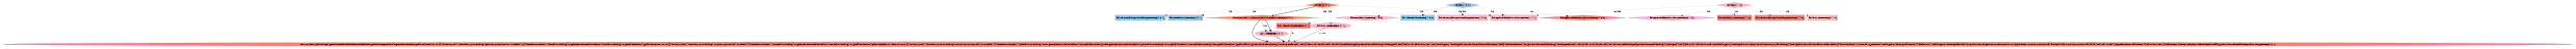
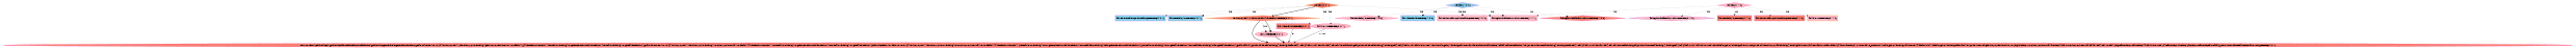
  digraph {
    fontname="Patrick Hand"
    node [color=deeppink fillcolor=lightpink fontname="Patrick Hand" shape=box style=filled]
    edge [arrowhead=box fontname="Patrick Hand" style=dotted]
    n1 [fillcolor=salmon label="return new Indexer(){public void begin(){}public void partitionDelete(DeletionTime deletionTime){}public void rangeTombstone(RangeTombstone tombstone){}public void insertRow(Row row){if (isPrimaryKeyIndex()) {indexPrimaryKey(row.clustering(),getPrimaryKeyIndexLiveness(row),row.deletion())}{if (indexedColumn.isComplex()) indexCells(row.clustering(),row.getComplexColumnData(indexedColumn))indexCell(row.clustering(),row.getCell(indexedColumn))}}public void removeRow(Row row){if (isPrimaryKeyIndex()) indexPrimaryKey(row.clustering(),row.primaryKeyLivenessInfo(),row.deletion())if (indexedColumn.isComplex()) removeCells(row.clustering(),row.getComplexColumnData(indexedColumn))removeCell(row.clustering(),row.getCell(indexedColumn))}public void updateRow(Row oldRow,Row newRow){if (isPrimaryKeyIndex()) indexPrimaryKey(newRow.clustering(),newRow.primaryKeyLivenessInfo(),newRow.deletion())if (indexedColumn.isComplex()) {indexCells(newRow.clustering(),newRow.getComplexColumnData(indexedColumn))removeCells(oldRow.clustering(),oldRow.getComplexColumnData(indexedColumn))}{indexCell(newRow.clustering(),newRow.getCell(indexedColumn))removeCell(oldRow.clustering(),oldRow.getCell(indexedColumn))}}public void finish(){}private void indexCells(Clustering<?> clustering,Iterable<Cell<?>> cells){if (cells == null) returnfor (Cell<?> cell : cells)indexCell(clustering,cell)}private void indexCell(Clustering<?> clustering,Cell<?> cell){if (cell == null || !cell.isLive(nowInSec)) returninsert(key.getKey(),clustering,cell,LivenessInfo.withExpirationTime(cell.timestamp(),cell.ttl(),cell.localDeletionTime()),ctx)}private void removeCells(Clustering<?> clustering,Iterable<Cell<?>> cells){if (cells == null) returnfor (Cell<?> cell : cells)removeCell(clustering,cell)}private void removeCell(Clustering<?> clustering,Cell<?> cell){if (cell == null || !cell.isLive(nowInSec)) returndelete(key.getKey(),clustering,cell,ctx,nowInSec)}private void indexPrimaryKey(final Clustering<?> clustering,final LivenessInfo liveness,final Row.Deletion deletion){if (liveness.timestamp() != LivenessInfo.NO_TIMESTAMP) insert(key.getKey(),clustering,null,liveness,ctx)if (!deletion.isLive()) delete(key.getKey(),clustering,deletion.time(),ctx)}private LivenessInfo getPrimaryKeyIndexLiveness(Row row){long timestamp = row.primaryKeyLivenessInfo().timestamp()int ttl = row.primaryKeyLivenessInfo().ttl()for (Cell<?> cell : row.cells()){long cellTimestamp = cell.timestamp()if (cell.isLive(nowInSec)) {if (cellTimestamp > timestamp) {timestamp = cellTimestampttl = cell.ttl()}}}return LivenessInfo.create(timestamp,ttl,nowInSec)}}@@@4@@@['0', '0', '1']" shape=ellipse]
    n2 [color=purple fillcolor=salmon label="final WriteContext ctx@@@2@@@['0', '0', '1']"]
    n3 [label="final int nowInSec@@@2@@@['0', '0', '1']" shape=ellipse]
    n4 [color=darkorange fillcolor=salmon label="!isPrimaryKeyIndex() && !columns.contains(indexedColumn)@@@3@@@['0', '0', '1']" shape=diamond]
    n5 [label="return null@@@3@@@['0', '0', '1']" shape=ellipse]
    n6 [label="final RegularAndStaticColumns columns@@@2@@@['1', '1', '1']"]
    n7 [fillcolor=salmon label="final RegularAndStaticColumns columns@@@2@@@['1', '0', '0']" shape=diamond]
    n8 [label="final DecoratedKey key@@@2@@@['1', '0', '0']" shape=diamond]
    n9 [color=purple fillcolor=skyblue label="final WriteContext ctx@@@2@@@['1', '0', '0']"]
    n10 [color=purple label="final RegularAndStaticColumns columns@@@2@@@['0', '1', '0']" shape=diamond]
    n11 [color=purple fillcolor=skyblue label="final IndexTransaction.Type transactionType@@@2@@@['0', '0', '1']"]
    n12 [color=darkorange fillcolor=salmon label="indexerFor['0', '0', '1']" shape=diamond]
    n13 [fillcolor=skyblue label="final DecoratedKey key@@@2@@@['0', '0', '1']"]
    n14 [color=purple fillcolor=skyblue label="indexerFor['1', '0', '0']" shape=diamond]
    n15 [label="final IndexTransaction.Type transactionType@@@2@@@['1', '0', '0']"]
    n16 [label="indexerFor['0', '1', '0']" shape=diamond]
    n17 [color=purple fillcolor=salmon label="final DecoratedKey key@@@2@@@['0', '1', '0']"]
    n18 [fillcolor=salmon label="final IndexTransaction.Type transactionType@@@2@@@['0', '1', '0']"]
    n19 [color=darkorange label="final int nowInSec@@@2@@@['0', '1', '0']"]
    n2 -> n1 [arrowhead=vee label=ctx style=solid]
    n3 -> n1 [arrowhead=vee label=nowInSec style=solid]
    n4 -> n1 [arrowhead=vee style=bold]
    n4 -> n5 [style=bold]
    n4 -> n5 [label=true]
    n5 -> n1 [style=bold]
    n12 -> n2 [arrowhead=tee label=true]
    n12 -> n3 [arrowhead=tee label=true]
    n12 -> n4 [arrowhead=tee style=bold]
    n12 -> n6 [label=true]
    n12 -> n11 [arrowhead=vee label=true]
    n12 -> n13 [label=true]
    n14 -> n6 [label=true]
    n14 -> n7 [label=true]
    n14 -> n8 [label=true]
    n14 -> n9 [label=true]
    n14 -> n15 [label=true]
-   n16 -> n6 [arrowhead=vee label=nowInSec]
+   n16 -> n6 [arrowhead=vee label=true]
    n16 -> n10 [arrowhead=vee label=true]
    n16 -> n17 [arrowhead=vee label=true]
    n16 -> n18 [arrowhead=tee label=true]
    n16 -> n19 [arrowhead=tee label=true]
  }
